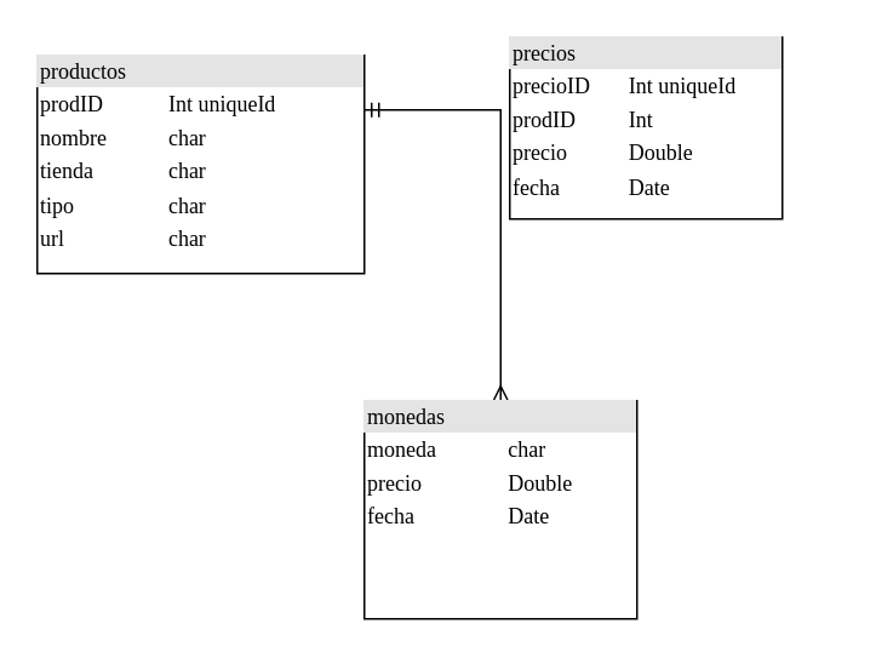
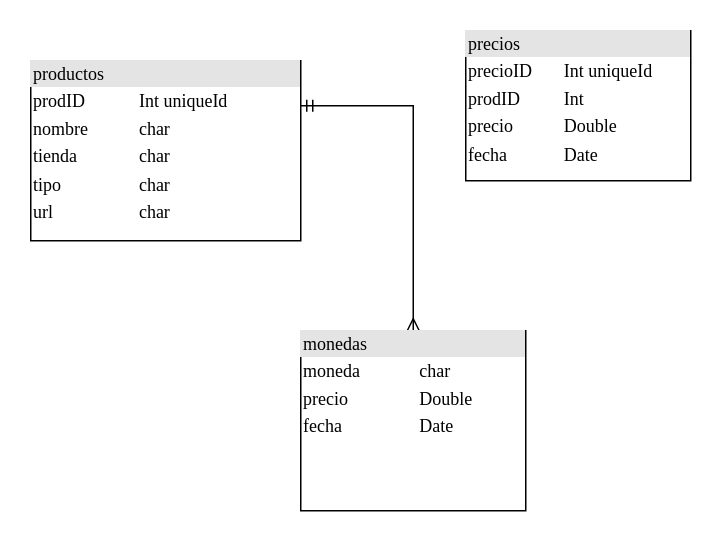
  <mxCell id="0" />
  <mxCell id="1" parent="0" />
- <mxCell id="2" value="&lt;div style=&quot;box-sizing:border-box;width:100%;background:#e4e4e4;padding:2px;&quot;&gt;precios&lt;/div&gt;&lt;table style=&quot;width:100%;font-size:1em;&quot; cellpadding=&quot;2&quot; cellspacing=&quot;0&quot;&gt;&lt;tbody&gt;&lt;tr&gt;&lt;td&gt;precioID&lt;br&gt;&lt;/td&gt;&lt;td&gt;Int uniqueId&lt;/td&gt;&lt;/tr&gt;&lt;tr&gt;&lt;td&gt;prodID&lt;br&gt;&lt;/td&gt;&lt;td&gt;Int&lt;br&gt;&lt;/td&gt;&lt;/tr&gt;&lt;tr&gt;&lt;td&gt;precio&lt;br&gt;&lt;/td&gt;&lt;td&gt;Double&lt;br&gt;&lt;/td&gt;&lt;/tr&gt;&lt;tr&gt;&lt;td&gt;fecha&lt;br&gt;&lt;/td&gt;&lt;td&gt;Date&lt;br&gt;&lt;/td&gt;&lt;/tr&gt;&lt;/tbody&gt;&lt;/table&gt;" style="verticalAlign=top;align=left;overflow=fill;html=1;rounded=0;shadow=0;comic=0;labelBackgroundColor=none;strokeWidth=1;fontFamily=Verdana;fontSize=12" parent="1" vertex="1"><mxGeometry x="280" y="20" width="150" height="100" as="geometry" /></mxCell>
+ <mxCell id="2" value="&lt;div style=&quot;box-sizing:border-box;width:100%;background:#e4e4e4;padding:2px;&quot;&gt;precios&lt;/div&gt;&lt;table style=&quot;width:100%;font-size:1em;&quot; cellpadding=&quot;2&quot; cellspacing=&quot;0&quot;&gt;&lt;tbody&gt;&lt;tr&gt;&lt;td&gt;precioID&lt;br&gt;&lt;/td&gt;&lt;td&gt;Int uniqueId&lt;/td&gt;&lt;/tr&gt;&lt;tr&gt;&lt;td&gt;prodID&lt;br&gt;&lt;/td&gt;&lt;td&gt;Int&lt;br&gt;&lt;/td&gt;&lt;/tr&gt;&lt;tr&gt;&lt;td&gt;precio&lt;br&gt;&lt;/td&gt;&lt;td&gt;Double&lt;br&gt;&lt;/td&gt;&lt;/tr&gt;&lt;tr&gt;&lt;td&gt;fecha&lt;br&gt;&lt;/td&gt;&lt;td&gt;Date&lt;br&gt;&lt;/td&gt;&lt;/tr&gt;&lt;/tbody&gt;&lt;/table&gt;" style="verticalAlign=top;align=left;overflow=fill;html=1;rounded=0;shadow=0;comic=0;labelBackgroundColor=none;strokeWidth=1;fontFamily=Verdana;fontSize=12" parent="1" vertex="1"><mxGeometry x="310" y="20" width="150" height="100" as="geometry" /></mxCell>
  <mxCell id="3" style="edgeStyle=orthogonalEdgeStyle;rounded=0;orthogonalLoop=1;jettySize=auto;html=1;exitX=1;exitY=0.25;exitDx=0;exitDy=0;endArrow=ERmany;endFill=0;startArrow=ERmandOne;startFill=0;" parent="1" source="4" target="5" edge="1"><mxGeometry relative="1" as="geometry" /></mxCell>
- <mxCell id="4" value="&lt;div style=&quot;box-sizing: border-box ; width: 100% ; background: #e4e4e4 ; padding: 2px&quot;&gt;productos&lt;br&gt;&lt;/div&gt;&lt;table style=&quot;width: 100% ; font-size: 1em&quot; cellpadding=&quot;2&quot; cellspacing=&quot;0&quot;&gt;&lt;tbody&gt;&lt;tr&gt;&lt;td&gt;prodID&lt;br&gt;&lt;/td&gt;&lt;td&gt;Int uniqueId&lt;/td&gt;&lt;/tr&gt;&lt;tr&gt;&lt;td&gt;nombre&lt;br&gt;&lt;/td&gt;&lt;td&gt;char&lt;br&gt;&lt;/td&gt;&lt;/tr&gt;&lt;tr&gt;&lt;td&gt;tienda&lt;br&gt;&lt;/td&gt;&lt;td&gt;char&lt;br&gt;&lt;/td&gt;&lt;/tr&gt;&lt;tr&gt;&lt;td&gt;tipo&lt;br&gt;&lt;/td&gt;&lt;td&gt;char&lt;br&gt;&lt;/td&gt;&lt;/tr&gt;&lt;tr&gt;&lt;td&gt;url&lt;br&gt;&lt;/td&gt;&lt;td&gt;char&lt;br&gt;&lt;/td&gt;&lt;/tr&gt;&lt;/tbody&gt;&lt;/table&gt;" style="verticalAlign=top;align=left;overflow=fill;html=1;rounded=0;shadow=0;comic=0;labelBackgroundColor=none;strokeWidth=1;fontFamily=Verdana;fontSize=12" parent="1" vertex="1"><mxGeometry x="20" y="30" width="180" height="120" as="geometry" /></mxCell>
+ <mxCell id="4" value="&lt;div style=&quot;box-sizing: border-box ; width: 100% ; background: #e4e4e4 ; padding: 2px&quot;&gt;productos&lt;br&gt;&lt;/div&gt;&lt;table style=&quot;width: 100% ; font-size: 1em&quot; cellpadding=&quot;2&quot; cellspacing=&quot;0&quot;&gt;&lt;tbody&gt;&lt;tr&gt;&lt;td&gt;prodID&lt;br&gt;&lt;/td&gt;&lt;td&gt;Int uniqueId&lt;/td&gt;&lt;/tr&gt;&lt;tr&gt;&lt;td&gt;nombre&lt;br&gt;&lt;/td&gt;&lt;td&gt;char&lt;br&gt;&lt;/td&gt;&lt;/tr&gt;&lt;tr&gt;&lt;td&gt;tienda&lt;br&gt;&lt;/td&gt;&lt;td&gt;char&lt;br&gt;&lt;/td&gt;&lt;/tr&gt;&lt;tr&gt;&lt;td&gt;tipo&lt;br&gt;&lt;/td&gt;&lt;td&gt;char&lt;br&gt;&lt;/td&gt;&lt;/tr&gt;&lt;tr&gt;&lt;td&gt;url&lt;br&gt;&lt;/td&gt;&lt;td&gt;char&lt;br&gt;&lt;/td&gt;&lt;/tr&gt;&lt;/tbody&gt;&lt;/table&gt;" style="verticalAlign=top;align=left;overflow=fill;html=1;rounded=0;shadow=0;comic=0;labelBackgroundColor=none;strokeWidth=1;fontFamily=Verdana;fontSize=12" parent="1" vertex="1"><mxGeometry x="20" y="40" width="180" height="120" as="geometry" /></mxCell>
  <mxCell id="5" value="&lt;div style=&quot;box-sizing:border-box;width:100%;background:#e4e4e4;padding:2px;&quot;&gt;monedas&lt;/div&gt;&lt;table style=&quot;width:100%;font-size:1em;&quot; cellpadding=&quot;2&quot; cellspacing=&quot;0&quot;&gt;&lt;tbody&gt;&lt;tr&gt;&lt;td&gt;moneda&lt;br&gt;&lt;/td&gt;&lt;td&gt;char&lt;br&gt;&lt;/td&gt;&lt;/tr&gt;&lt;tr&gt;&lt;td&gt;precio&lt;br&gt;&lt;/td&gt;&lt;td&gt;Double&lt;br&gt;&lt;/td&gt;&lt;/tr&gt;&lt;tr&gt;&lt;td&gt;fecha&lt;br&gt;&lt;/td&gt;&lt;td&gt;Date&lt;br&gt;&lt;/td&gt;&lt;/tr&gt;&lt;/tbody&gt;&lt;/table&gt;" style="verticalAlign=top;align=left;overflow=fill;html=1;rounded=0;shadow=0;comic=0;labelBackgroundColor=none;strokeWidth=1;fontFamily=Verdana;fontSize=12" parent="1" vertex="1"><mxGeometry x="200" y="220" width="150" height="120" as="geometry" /></mxCell>
